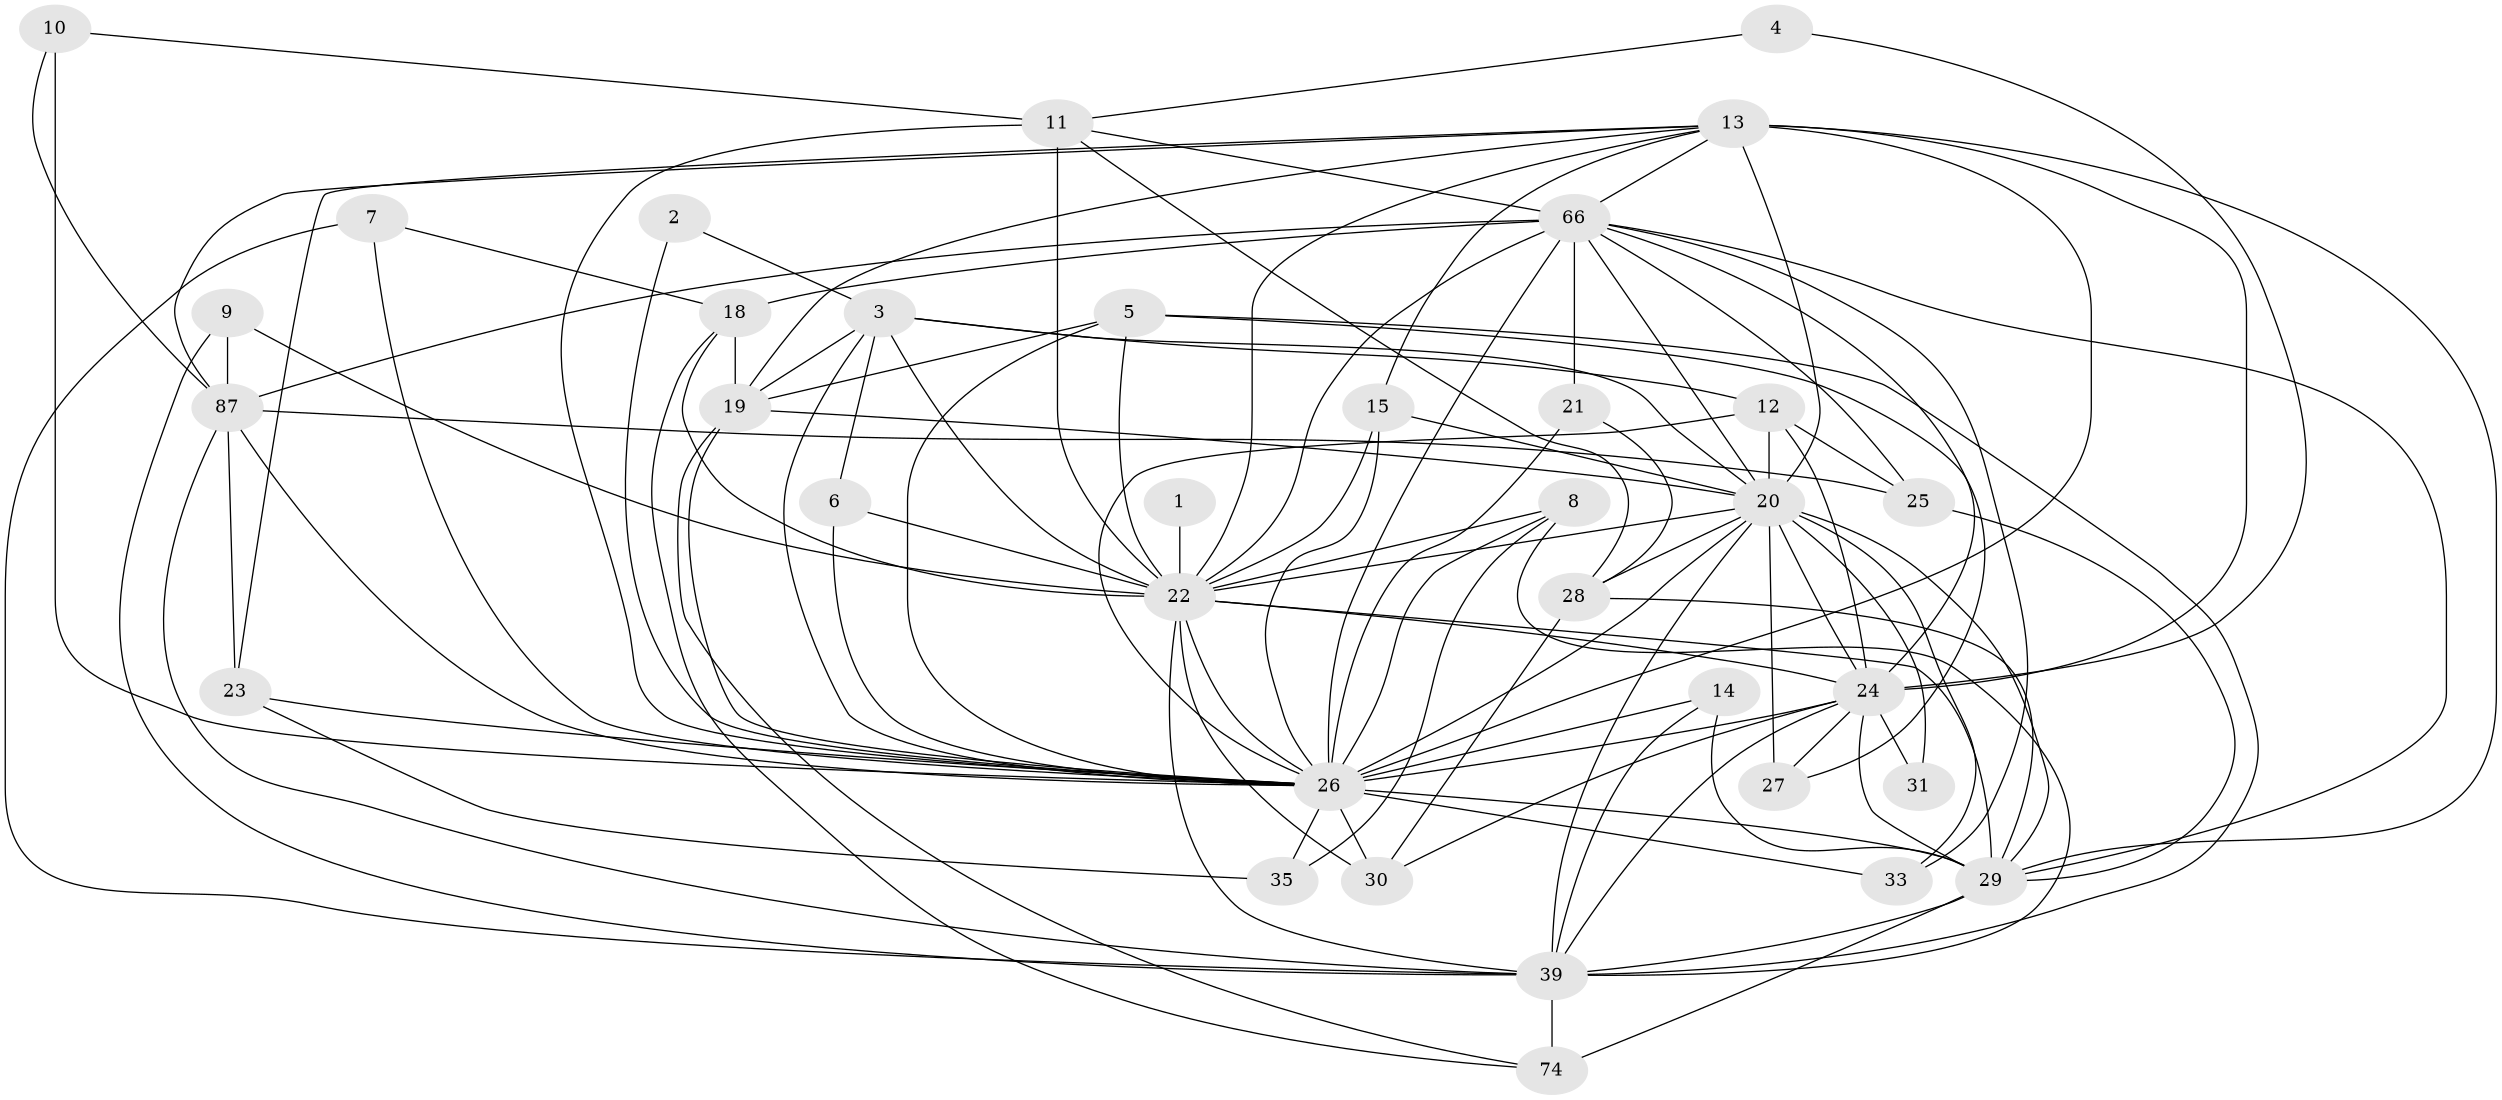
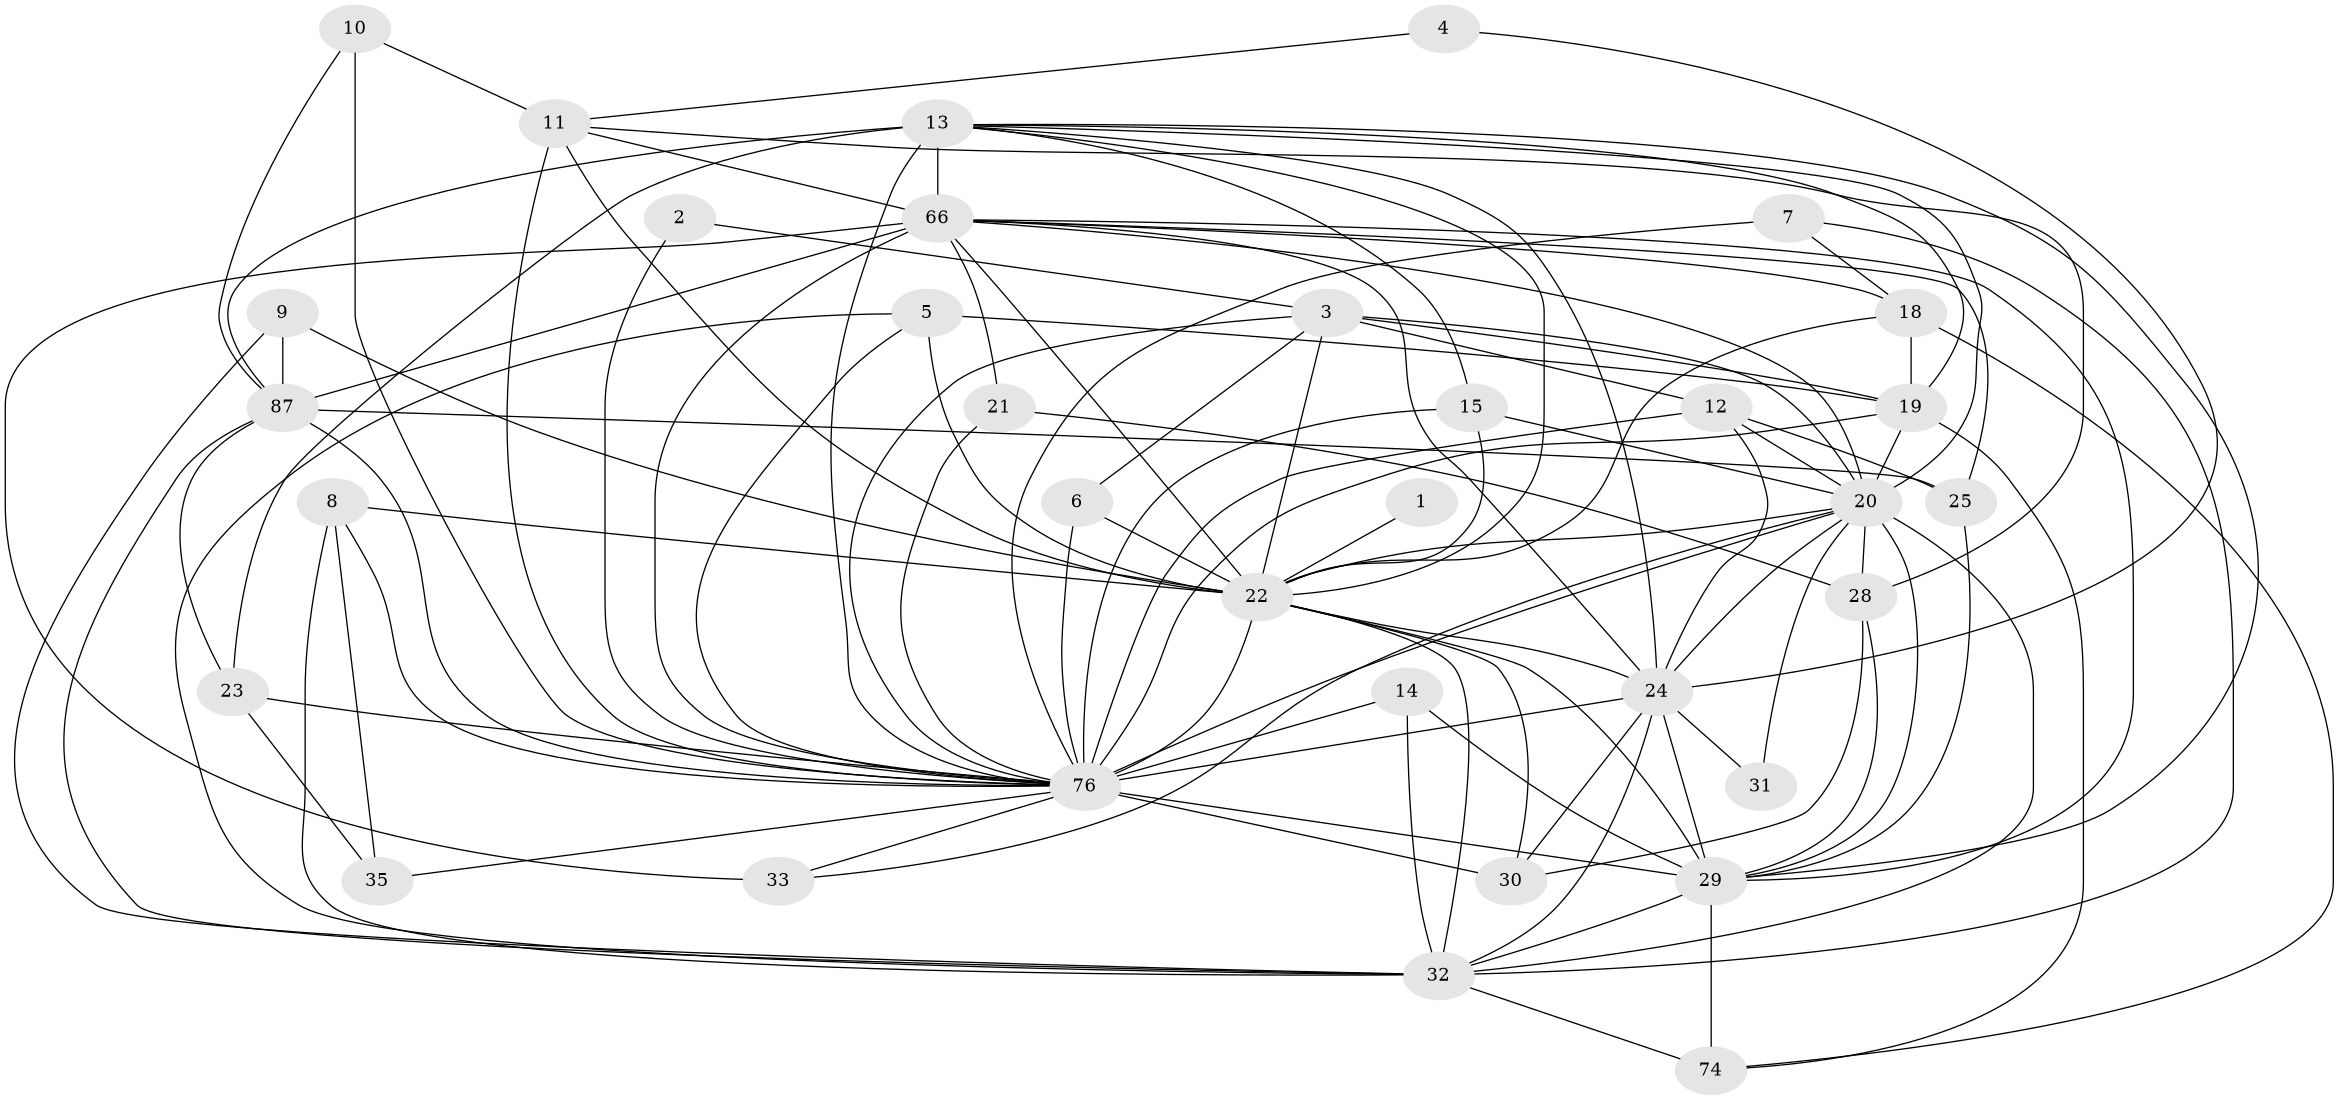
  graph {
    fontname="DejaVu Serif"
    node [color=gray90 fontname="DejaVu Serif" style=filled]
    edge [fontname="DejaVu Serif" weight=1.0]
    1
    22
-   26
+   26 [label=76]
    24
    30
-   32 [label=39]
+   32
    29
    2
    3
    6
    12
    19
    20
    35
    33
    25
    n17 [label=74]
-   27
    28
    31
    4
    11
    n23 [label=66]
    5
    7
    18
    8
    9
    n29 [label=87]
    23
    10
    21
    13
    15
    14
    1 -- 22
    22 -- 26 [weight=5.0]
    22 -- 24 [weight=2.0]
    22 -- 30
    22 -- 32 [weight=2.0]
    22 -- 29 [weight=2.0]
    26 -- 30 [weight=2.0]
    26 -- 29 [weight=6.0]
    26 -- 35
    26 -- 33
    24 -- 26 [weight=6.0]
    24 -- 30
    24 -- 32 [weight=2.0]
    24 -- 29
-   24 -- 27
    24 -- 31 [weight=2.0]
    32 -- n17
    29 -- 32
    29 -- n17 [weight=2.0]
    2 -- 26
    2 -- 3
    3 -- 22
    3 -- 26
    3 -- 6
    3 -- 12
    3 -- 19
    3 -- 20
    6 -- 22
    6 -- 26
    12 -- 26 [weight=2.0]
    12 -- 24
    12 -- 20
    12 -- 25
    19 -- 26
    19 -- 20
    19 -- n17
    20 -- 22
    20 -- 26 [weight=6.0]
    20 -- 24 [weight=2.0]
    20 -- 32
    20 -- 29 [weight=3.0]
    20 -- 33
-   20 -- 27
    20 -- 28
    20 -- 31
    25 -- 29
    28 -- 30
    28 -- 29
    4 -- 24
    4 -- 11
    11 -- 22
    11 -- 26 [weight=2.0]
    11 -- 28
    11 -- n23
    n23 -- 22 [weight=2.0]
    n23 -- 26 [weight=4.0]
    n23 -- 24
    n23 -- 29 [weight=2.0]
    n23 -- 20
    n23 -- 33 [weight=2.0]
    n23 -- 25
    n23 -- 18
    n23 -- n29 [weight=2.0]
    n23 -- 21 [weight=3.0]
    5 -- 22
    5 -- 26
    5 -- 32
    5 -- 19
-   5 -- 27
    7 -- 26 [weight=2.0]
    7 -- 32
    7 -- 18
    18 -- 22
    18 -- 19
    18 -- n17
    8 -- 22
    8 -- 26
    8 -- 32
    8 -- 35
    9 -- 22
    9 -- 32
    9 -- n29
    n29 -- 26
    n29 -- 32
    n29 -- 25
    n29 -- 23
    23 -- 26 [weight=3.0]
    23 -- 35
    10 -- 26 [weight=2.0]
    10 -- 11
    10 -- n29
    21 -- 26 [weight=2.0]
    21 -- 28
    13 -- 22
    13 -- 26 [weight=6.0]
    13 -- 24
    13 -- 29
    13 -- 19
    13 -- 20
    13 -- n23 [weight=4.0]
    13 -- n29
    13 -- 23
    13 -- 15
    15 -- 22
    15 -- 26
    15 -- 20
    14 -- 26
    14 -- 32
    14 -- 29
  }
